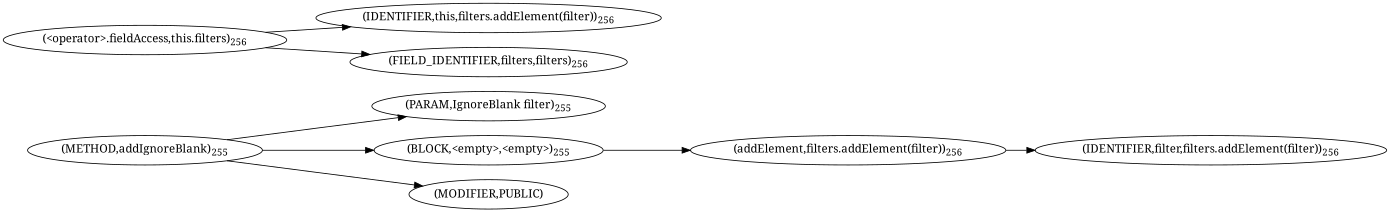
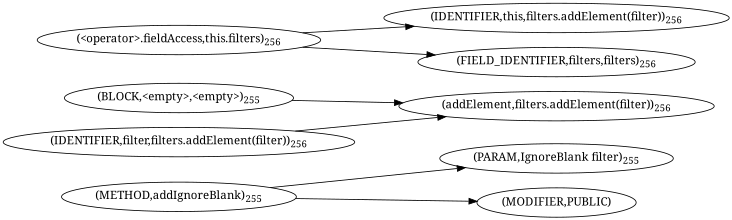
  digraph {
    fontname="Noto Serif"
    rankdir=LR
    node [fontname="Noto Serif"]
    edge [fontname="Noto Serif"]
    n1 [label=<(METHOD,addIgnoreBlank)<SUB>255</SUB>>]
    n2 [label=<(PARAM,IgnoreBlank filter)<SUB>255</SUB>>]
    n3 [label=<(BLOCK,&lt;empty&gt;,&lt;empty&gt;)<SUB>255</SUB>>]
    n4 [label=<(MODIFIER,PUBLIC)>]
    n5 [label=<(addElement,filters.addElement(filter))<SUB>256</SUB>>]
    n6 [label=<(IDENTIFIER,filter,filters.addElement(filter))<SUB>256</SUB>>]
    n7 [label=<(&lt;operator&gt;.fieldAccess,this.filters)<SUB>256</SUB>>]
    n8 [label=<(IDENTIFIER,this,filters.addElement(filter))<SUB>256</SUB>>]
    n9 [label=<(FIELD_IDENTIFIER,filters,filters)<SUB>256</SUB>>]
    n1 -> n2
-   n1 -> n3
    n1 -> n4
    n3 -> n5
-   n5 -> n6
+   n6 -> n5
    n7 -> n8
    n7 -> n9
  }
